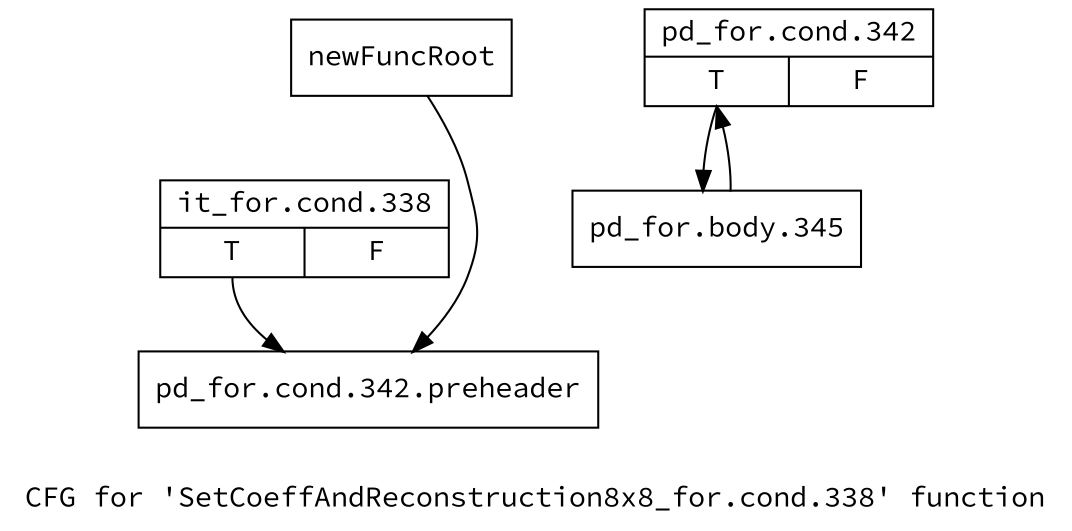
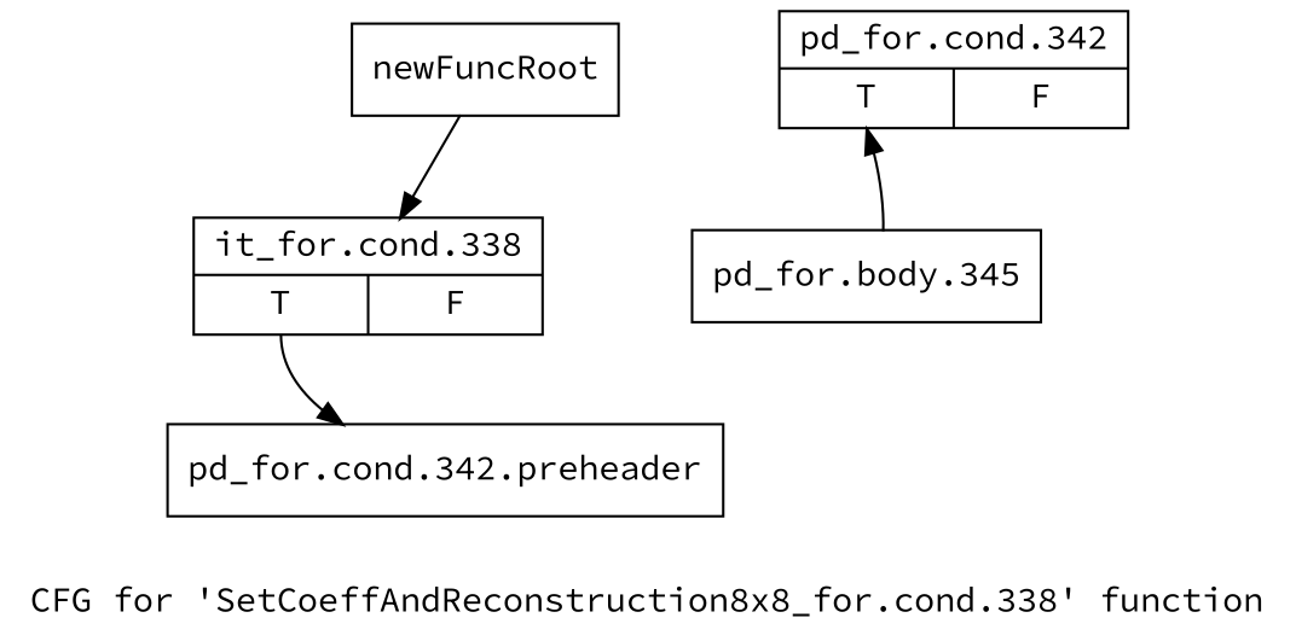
  digraph {
    fontname="Source Code Pro"
    label="CFG for 'SetCoeffAndReconstruction8x8_for.cond.338' function"
    node [fontname="Source Code Pro" shape=record]
    edge [fontname="Source Code Pro"]
    n1 [label="{newFuncRoot}"]
    n2 [label="{it_for.cond.338|{<s0>T|<s1>F}}"]
    n3 [label="{pd_for.cond.342.preheader}"]
    n4 [label="{pd_for.cond.342|{<s0>T|<s1>F}}"]
    n5 [label="{pd_for.body.345}"]
-   n1 -> n3
+   n1 -> n2
    n2 -> n3 [tailport=s0]
-   n4 -> n5 [tailport=s0]
    n5 -> n4
  }
